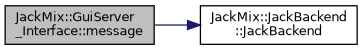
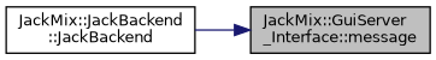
  digraph {
    rankdir=RL
    node [color=black fontname=Helvetica fontsize=10 shape=record style=filled]
    n1 [fillcolor=grey75 fontcolor=black height=0.2 label="JackMix::GuiServer\l_Interface::message" width=0.4]
    n2 [fillcolor=white height=0.2 label="JackMix::JackBackend\l::JackBackend" width=0.4]
-   n2 -> n1 [color=midnightblue dir=back fontname=Helvetica fontsize=10 labelfontname=Helvetica labelfontsize=10 style=solid]
+   n1 -> n2 [color=midnightblue dir=back fontname=Helvetica fontsize=10 labelfontname=Helvetica labelfontsize=10 style=solid]
  }
